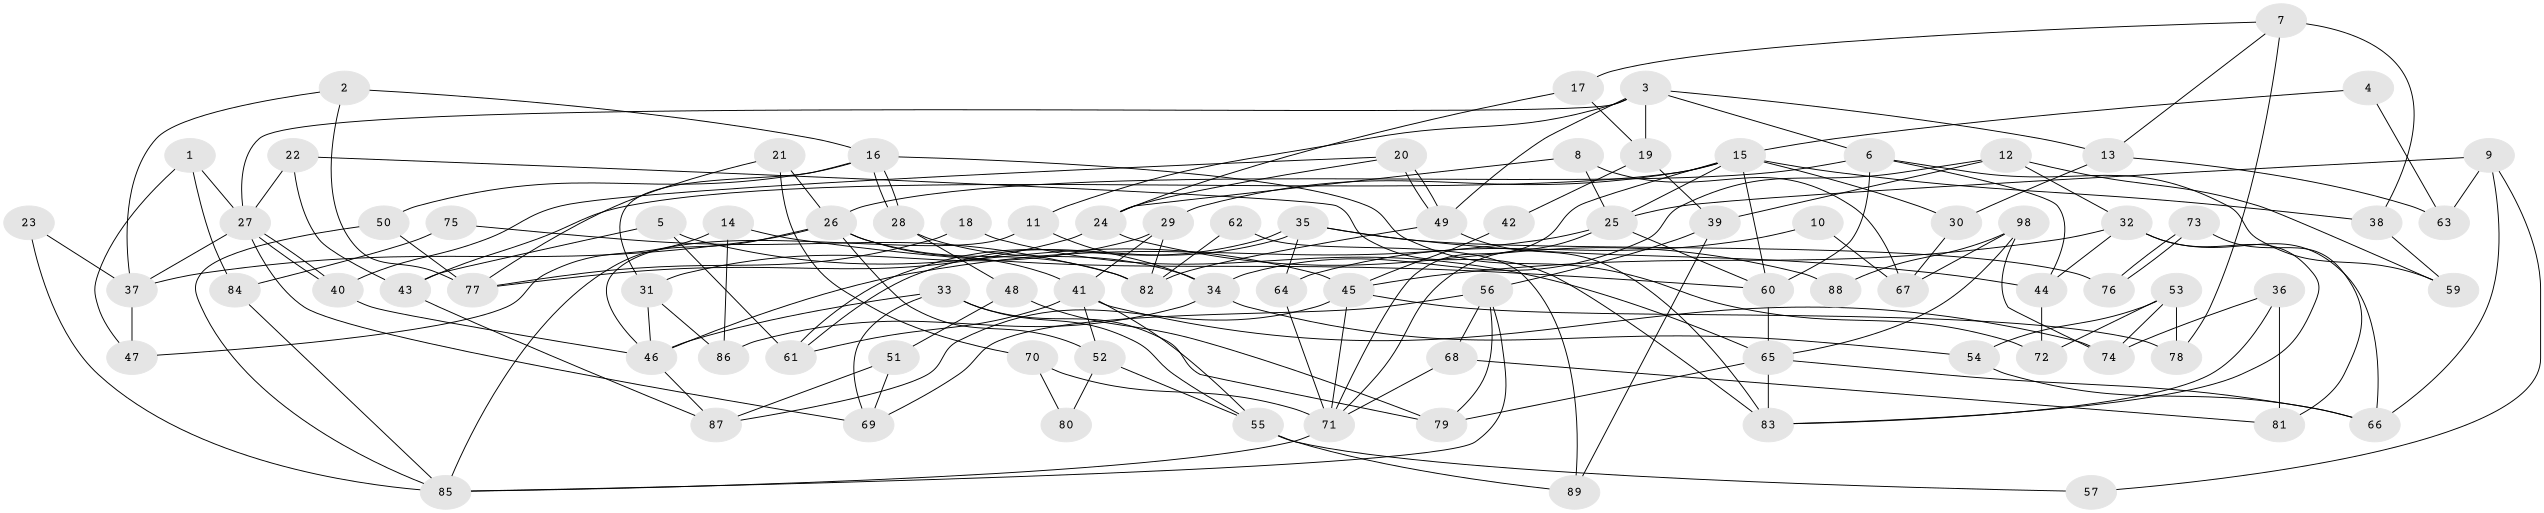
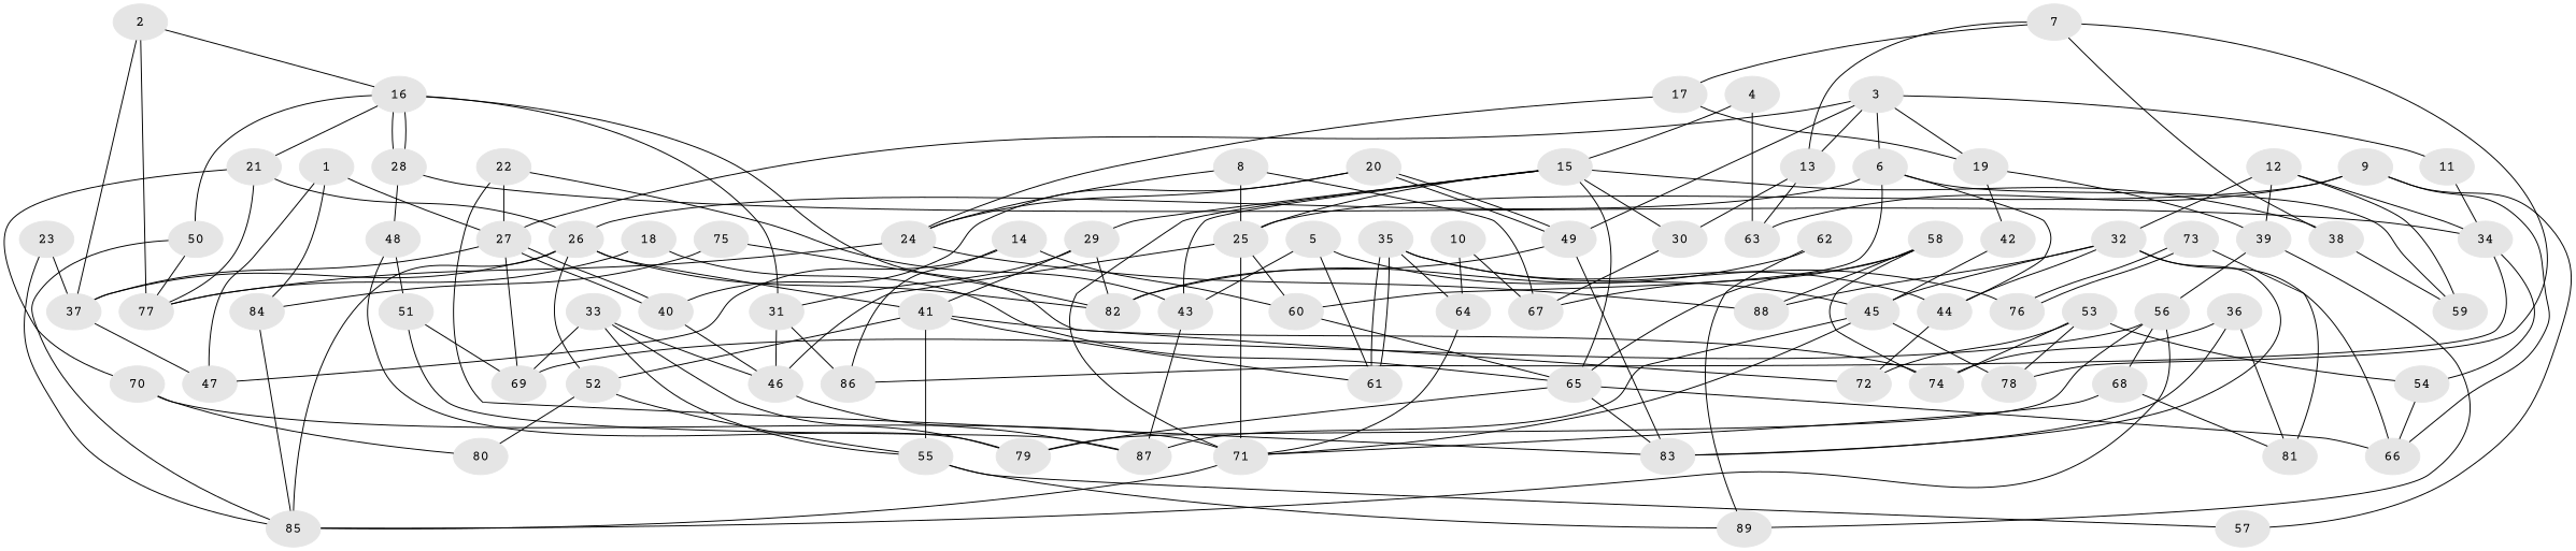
  graph {
    fontname="Courier Prime"
    node [color=gray90 fontname="Courier Prime" style=filled]
    edge [fontname="Courier Prime"]
    1
    27
    47
    84
    37
    40
    69
    85
    2
    16
    77
    21
    28
    31
    72
    50
    3
    6
    11
    13
    19
    49
    26
    44
    59
    60
    34
    46
    63
    30
    39
    42
    83
    82
    4
    15
    43
    38
    25
    29
    71
    54
    66
    5
    45
    61
    87
    78
    41
    52
    65
    7
    17
    24
    8
    67
    88
    9
    57
    10
    64
    86
    12
    32
    56
    89
    14
    70
    48
    18
    79
    20
    80
    22
    23
    55
    74
    51
    33
    35
    76
    36
    81
    68
    53
-   58 [label=98]
+   58
    62
    73
    75
    1 -- 27
    1 -- 47
    1 -- 84
    27 -- 37
    27 -- 40
    27 -- 40
    27 -- 69
    84 -- 85
    37 -- 47
    40 -- 46
    2 -- 37
    2 -- 16
    2 -- 77
+   16 -- 21
    16 -- 28
    16 -- 28
    16 -- 31
    16 -- 72
    16 -- 50
    21 -- 77
    21 -- 26
    21 -- 70
    28 -- 34
    28 -- 48
    31 -- 46
    31 -- 86
    50 -- 85
    50 -- 77
    3 -- 27
    3 -- 6
    3 -- 11
    3 -- 13
    3 -- 19
    3 -- 49
    6 -- 26
    6 -- 44
    6 -- 59
    6 -- 60
    11 -- 34
-   11 -- 46
    13 -- 63
    13 -- 30
    19 -- 39
    19 -- 42
    49 -- 83
    49 -- 82
    26 -- 37
    26 -- 85
    26 -- 82
    26 -- 41
    26 -- 52
    44 -- 72
    60 -- 65
    34 -- 54
    34 -- 86
    46 -- 87
    30 -- 67
    39 -- 56
    39 -- 89
    42 -- 45
    4 -- 63
    4 -- 15
-   15 -- 60
+   15 -- 65
    15 -- 30
    15 -- 43
    15 -- 38
    15 -- 25
    15 -- 29
    15 -- 71
    43 -- 87
    38 -- 59
    25 -- 60
    25 -- 46
    25 -- 71
    29 -- 31
    29 -- 82
    29 -- 41
    71 -- 85
    54 -- 66
    5 -- 43
    5 -- 45
    5 -- 61
    45 -- 71
    45 -- 87
    45 -- 78
    41 -- 61
    41 -- 52
    41 -- 55
    41 -- 74
    52 -- 80
    52 -- 55
    65 -- 83
    65 -- 66
    65 -- 79
    7 -- 13
    7 -- 38
    7 -- 78
    7 -- 17
    17 -- 19
    17 -- 24
    24 -- 77
    24 -- 88
    8 -- 25
    8 -- 24
    8 -- 67
    9 -- 63
    9 -- 25
    9 -- 66
    9 -- 57
    10 -- 67
    10 -- 64
    64 -- 71
    12 -- 59
    12 -- 34
    12 -- 39
    12 -- 32
    32 -- 44
    32 -- 83
    32 -- 66
    32 -- 45
+   32 -- 88
    56 -- 69
    56 -- 85
    56 -- 79
    56 -- 68
    14 -- 47
    14 -- 60
    14 -- 86
    70 -- 71
    70 -- 80
    48 -- 79
    48 -- 51
    18 -- 77
    18 -- 65
    20 -- 40
    20 -- 49
    20 -- 49
    20 -- 24
    22 -- 27
    22 -- 83
    22 -- 43
    23 -- 37
    23 -- 85
    55 -- 57
    55 -- 89
    51 -- 69
    51 -- 87
    33 -- 69
    33 -- 46
    33 -- 79
    33 -- 55
    35 -- 44
    35 -- 61
    35 -- 61
    35 -- 64
    35 -- 76
    36 -- 83
    36 -- 74
    36 -- 81
    68 -- 71
    68 -- 81
    53 -- 72
    53 -- 54
    53 -- 78
    53 -- 74
    58 -- 65
    58 -- 67
    58 -- 88
    58 -- 74
    62 -- 82
    62 -- 89
    73 -- 76
    73 -- 76
    73 -- 81
    75 -- 84
    75 -- 82
  }
